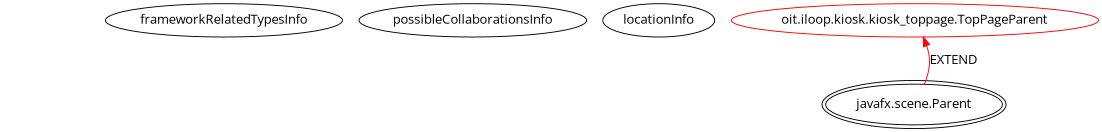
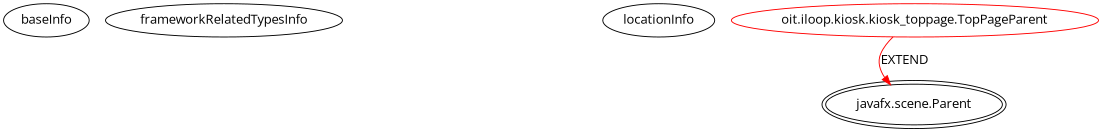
  digraph {
    fontname="Open Sans"
    node [fontname="Open Sans"]
+   baseInfo [category=extension_graph graphId=3166 isAnonymous=false possibleRelation=false]
    frameworkRelatedTypesInfo [0="javafx.scene.Parent"]
-   possibleCollaborationsInfo
    locationInfo [contextSignature=TopPageParent filePath="/iloop-kiosk-KIOSK-Project/KIOSK-Project-master/src/oit/iloop/kiosk/kiosk_toppage/TopPageParent.java" graphId=3166 projectName="iloop-kiosk-KIOSK-Project"]
    n5 [color=red isFrameworkType=false label="oit.iloop.kiosk.kiosk_toppage.TopPageParent" vertexType=ROOT_CLIENT_CLASS_DECLARATION]
    n6 [isFrameworkType=true label="javafx.scene.Parent" peripheries=2 vertexType=FRAMEWORK_CLASS_TYPE]
-   n6 -> n5 [color=red label=EXTEND fontname="Open Sans"]
+   n5 -> n6 [color=red label=EXTEND fontname="Open Sans"]
  }
